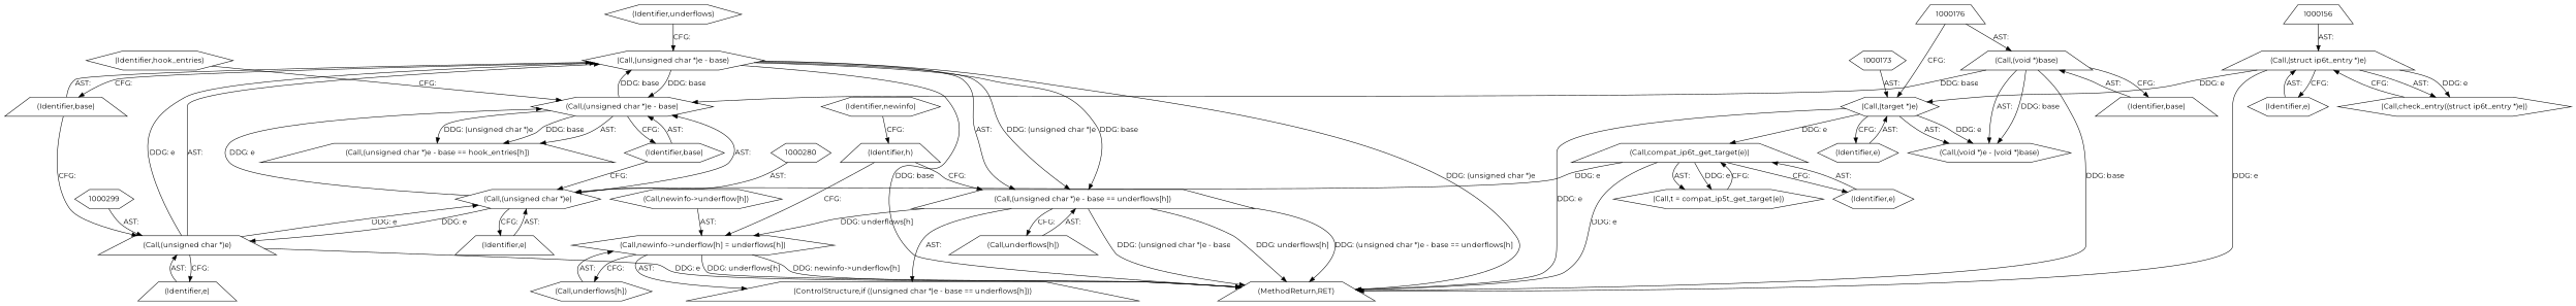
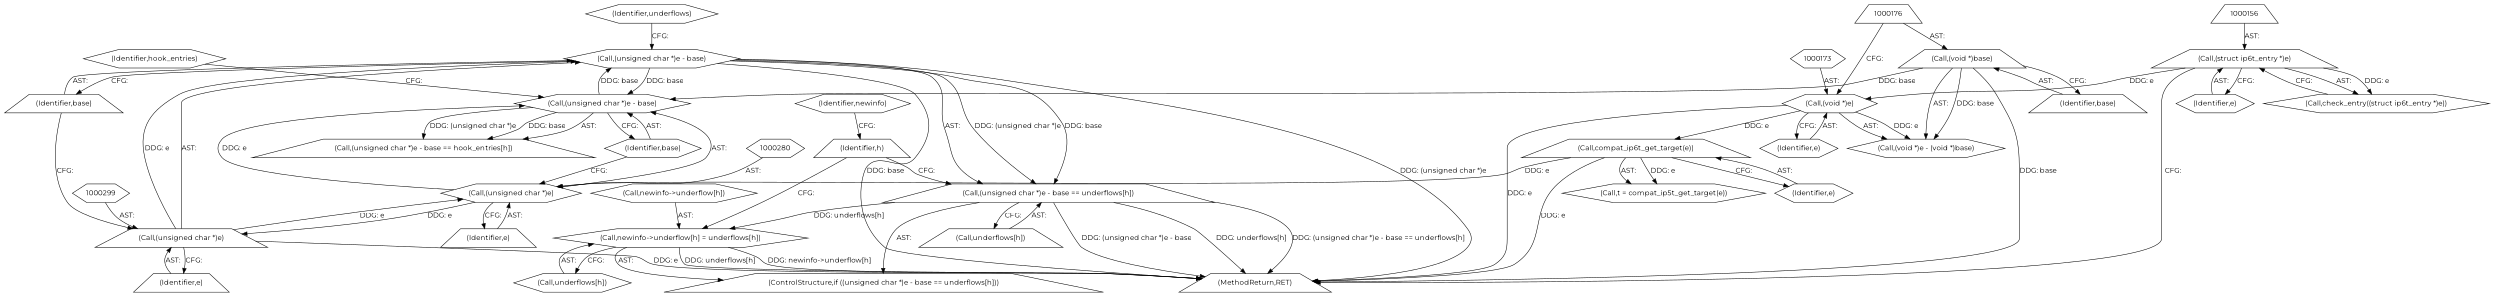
  digraph {
    fontname=Montserrat
    node [fontname=Montserrat shape=hexagon]
    edge [fontname=Montserrat]
    n1 [label="(Call,(unsigned char *)e - base == underflows[h])" shape=trapezium]
    n2 [label="(Call,newinfo->underflow[h] = underflows[h])"]
    n3 [label="(ControlStructure,if ((unsigned char *)e - base == underflows[h]))" shape=trapezium]
    n4 [label="(Call,underflows[h])" shape=trapezium]
    n5 [label="(MethodReturn,RET)" shape=trapezium]
    n6 [label="(Call,underflows[h])"]
    n7 [label="(Call,(unsigned char *)e - base)"]
    n8 [label="(Call,(unsigned char *)e - base)"]
    n9 [label="(Identifier,base)" shape=trapezium]
    n10 [label="(Identifier,base)"]
    n11 [label="(Call,(unsigned char *)e - base == hook_entries[h])" shape=trapezium]
    n12 [label="(Call,(unsigned char *)e)" shape=trapezium]
    n13 [label="(Call,(unsigned char *)e)"]
    n14 [label="(Identifier,e)" shape=trapezium]
    n15 [label="(Identifier,e)" shape=trapezium]
    n16 [label="(Call,compat_ip6t_get_target(e))" shape=trapezium]
    n17 [label="(Call,t = compat_ip5t_get_target(e))"]
    n18 [label="(Identifier,e)"]
-   n19 [label="(Call,(target *)e)"]
+   n19 [label="(Call,(void *)e)"]
    n20 [label="(Identifier,e)"]
    n21 [label="(Call,(void *)e - (void *)base)"]
    n22 [label="(Call,(struct ip6t_entry *)e)" shape=trapezium]
    n23 [label="(Identifier,e)"]
    n24 [label="(Call,check_entry((struct ip6t_entry *)e))"]
    n25 [label="(Call,(void *)base)" shape=trapezium]
    n26 [label="(Identifier,base)" shape=trapezium]
    n27 [label="(Identifier,underflows)"]
    n28 [label="(Identifier,h)" shape=trapezium]
    n29 [label="(Identifier,newinfo)"]
    n30 [label="(Identifier,hook_entries)"]
    n31 [label="(Call,newinfo->underflow[h])"]
    1000299
    1000280
    1000173
    1000176 [shape=trapezium]
    1000156 [shape=trapezium]
    n1 -> n2 [label="DDG: underflows[h]"]
    n1 -> n3 [label="AST: "]
    n1 -> n4 [label="CFG: "]
    n1 -> n5 [label="DDG: underflows[h]"]
    n1 -> n5 [label="DDG: (unsigned char *)e - base == underflows[h]"]
    n1 -> n5 [label="DDG: (unsigned char *)e - base"]
    n2 -> n3 [label="AST: "]
    n2 -> n5 [label="DDG: underflows[h]"]
    n2 -> n5 [label="DDG: newinfo->underflow[h]"]
    n2 -> n6 [label="CFG: "]
    n4 -> n1 [label="AST: "]
    n6 -> n2 [label="AST: "]
    n7 -> n1 [label="AST: "]
    n7 -> n1 [label="DDG: (unsigned char *)e"]
    n7 -> n1 [label="DDG: base"]
    n7 -> n5 [label="DDG: base"]
    n7 -> n5 [label="DDG: (unsigned char *)e"]
    n7 -> n8 [label="DDG: base"]
    n7 -> n9 [label="CFG: "]
    n8 -> n7 [label="DDG: base"]
    n8 -> n10 [label="CFG: "]
    n8 -> n11 [label="AST: "]
    n8 -> n11 [label="DDG: (unsigned char *)e"]
    n8 -> n11 [label="DDG: base"]
    n9 -> n7 [label="AST: "]
    n9 -> n12 [label="CFG: "]
    n10 -> n8 [label="AST: "]
    n10 -> n13 [label="CFG: "]
    n12 -> n5 [label="DDG: e"]
    n12 -> n7 [label="AST: "]
    n12 -> n7 [label="DDG: e"]
    n12 -> n13 [label="DDG: e"]
    n12 -> n14 [label="CFG: "]
    n13 -> n8 [label="AST: "]
    n13 -> n8 [label="DDG: e"]
    n13 -> n12 [label="DDG: e"]
    n13 -> n15 [label="CFG: "]
    n14 -> n12 [label="AST: "]
    n15 -> n13 [label="AST: "]
    n16 -> n5 [label="DDG: e"]
    n16 -> n13 [label="DDG: e"]
    n16 -> n17 [label="AST: "]
    n16 -> n17 [label="DDG: e"]
    n16 -> n18 [label="CFG: "]
-   n17 -> n16 [label="CFG: "]
    n18 -> n16 [label="AST: "]
    n19 -> n5 [label="DDG: e"]
    n19 -> n16 [label="DDG: e"]
    n19 -> n20 [label="CFG: "]
    n19 -> n21 [label="AST: "]
    n19 -> n21 [label="DDG: e"]
    n20 -> n19 [label="AST: "]
-   n22 -> n5 [label="DDG: e"]
+   n22 -> n5 [label="CFG: "]
    n22 -> n19 [label="DDG: e"]
    n22 -> n23 [label="CFG: "]
    n22 -> n24 [label="AST: "]
    n22 -> n24 [label="DDG: e"]
    n23 -> n22 [label="AST: "]
    n24 -> n22 [label="CFG: "]
    n25 -> n5 [label="DDG: base"]
    n25 -> n8 [label="DDG: base"]
    n25 -> n21 [label="AST: "]
    n25 -> n21 [label="DDG: base"]
    n25 -> n26 [label="CFG: "]
    n26 -> n25 [label="AST: "]
    n27 -> n7 [label="CFG: "]
    n28 -> n1 [label="CFG: "]
    n28 -> n2 [label="CFG: "]
    n29 -> n28 [label="CFG: "]
    n30 -> n8 [label="CFG: "]
    n31 -> n2 [label="AST: "]
    1000299 -> n12 [label="AST: "]
    1000280 -> n13 [label="AST: "]
    1000173 -> n19 [label="AST: "]
    1000176 -> n19 [label="CFG: "]
    1000176 -> n25 [label="AST: "]
    1000156 -> n22 [label="AST: "]
  }
